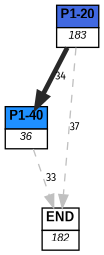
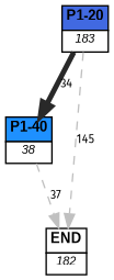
  digraph {
    fontname="Fira Sans"
    node [fontname="Fira Sans" shape=plain]
    edge [color=grey fontname="Fira Sans" fontsize=8 labelfloat=false style=dashed]
    n1 [label=<<table border="0" cellborder="1" cellspacing="0"><tr><td bgcolor="royalblue"><FONT face="Arial" POINT-SIZE="10"><b>P1-20</b></FONT></td></tr><tr><td bgcolor="white"><FONT face="Arial" POINT-SIZE="8"><i>183</i></FONT></td></tr></table>>]
-   n2 [label=<<table border="0" cellborder="1" cellspacing="0"><tr><td bgcolor="dodgerblue"><FONT face="Arial" POINT-SIZE="10"><b>P1-40</b></FONT></td></tr><tr><td bgcolor="white"><FONT face="Arial" POINT-SIZE="8"><i>36</i></FONT></td></tr></table>>]
+   n2 [label=<<table border="0" cellborder="1" cellspacing="0"><tr><td bgcolor="dodgerblue"><FONT face="Arial" POINT-SIZE="10"><b>P1-40</b></FONT></td></tr><tr><td bgcolor="white"><FONT face="Arial" POINT-SIZE="8"><i>38</i></FONT></td></tr></table>>]
    n3 [label=<<table border="0" cellborder="1" cellspacing="0"><tr><td bgcolor="white"><FONT face="Arial" POINT-SIZE="10"><b>END</b></FONT></td></tr><tr><td bgcolor="white"><FONT face="Arial" POINT-SIZE="8"><i>182</i></FONT></td></tr></table>>]
    n1 -> n2 [color=grey16 label=34 penwidth=3.6375861597263857 style=""]
-   n1 -> n3 [label=37]
-   n2 -> n3 [label=33]
+   n1 -> n3 [label=145]
+   n2 -> n3 [label=37]
  }
